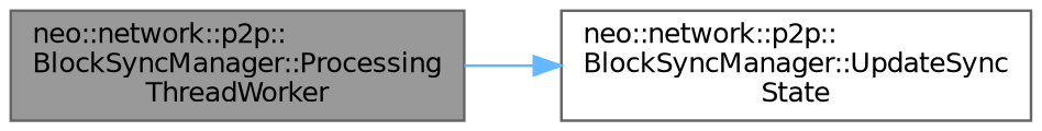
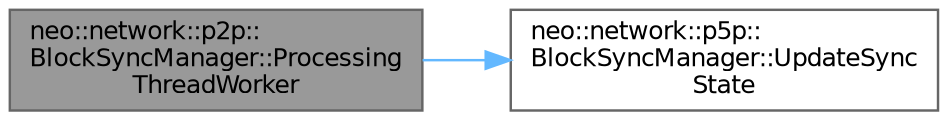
  digraph {
    rankdir=LR
    node [fontname=Helvetica fontsize=10 shape=box style=filled]
    n1 [color=gray40 fillcolor=grey60 fontcolor=black height=0.2 label="neo::network::p2p::\lBlockSyncManager::Processing\lThreadWorker" width=0.4]
-   n2 [color=grey40 fillcolor=white height=0.2 label="neo::network::p2p::\lBlockSyncManager::UpdateSync\lState" width=0.4]
+   n2 [color=grey40 fillcolor=white height=0.2 label="neo::network::p5p::\lBlockSyncManager::UpdateSync\lState" width=0.4]
    n1 -> n2 [color=steelblue1 fontname=Helvetica fontsize=10 labelfontname=Helvetica labelfontsize=10 style=solid]
  }
